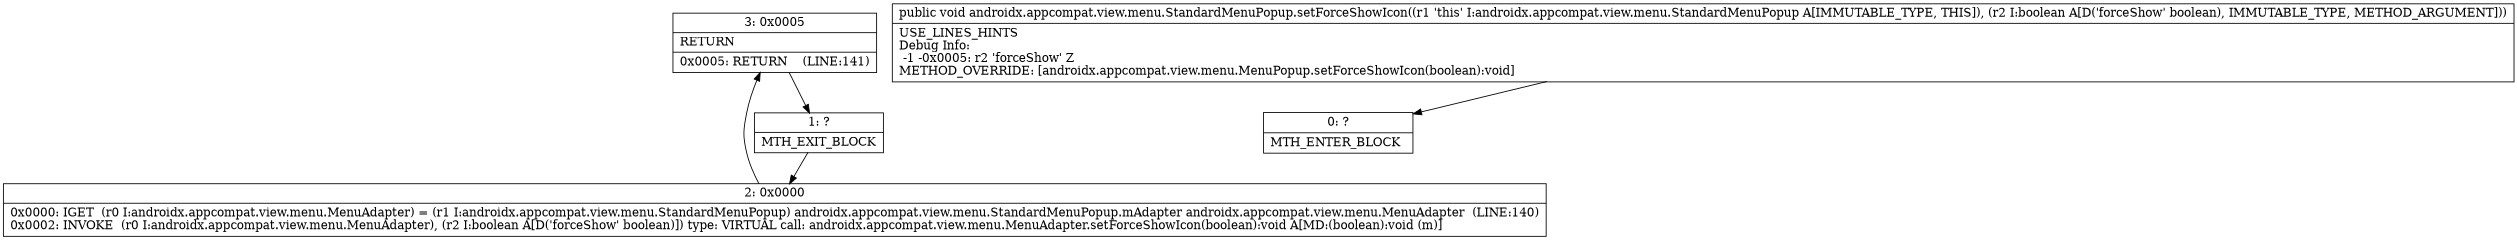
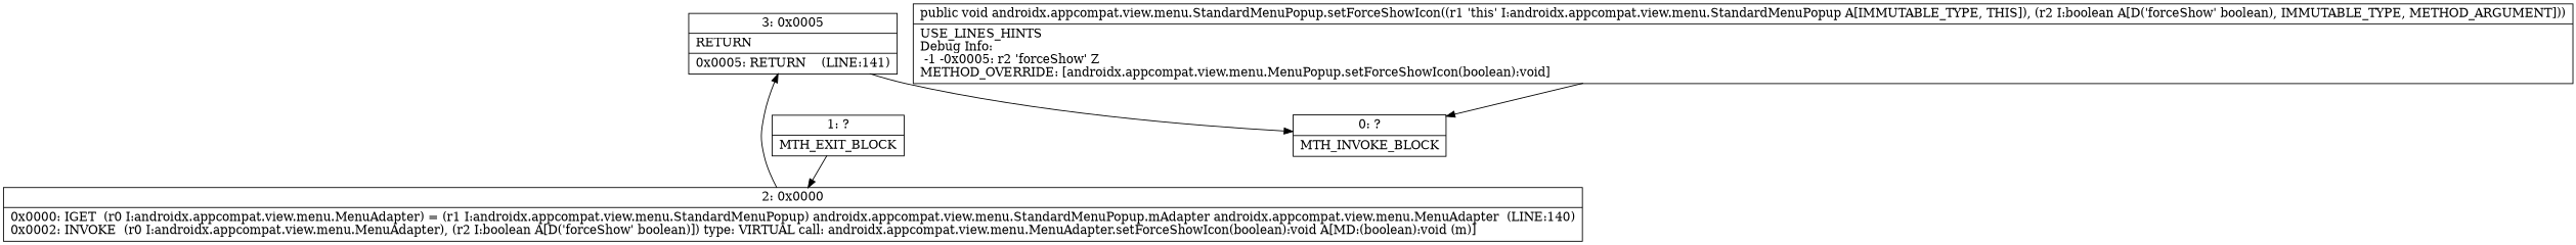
  digraph {
    node [shape=record]
-   n1 [label="{0\:\ ?|MTH_ENTER_BLOCK\l}"]
+   n1 [label="{0\:\ ?|MTH_INVOKE_BLOCK\l}"]
    n2 [label="{2\:\ 0x0000|0x0000: IGET  (r0 I:androidx.appcompat.view.menu.MenuAdapter) = (r1 I:androidx.appcompat.view.menu.StandardMenuPopup) androidx.appcompat.view.menu.StandardMenuPopup.mAdapter androidx.appcompat.view.menu.MenuAdapter  (LINE:140)\l0x0002: INVOKE  (r0 I:androidx.appcompat.view.menu.MenuAdapter), (r2 I:boolean A[D('forceShow' boolean)]) type: VIRTUAL call: androidx.appcompat.view.menu.MenuAdapter.setForceShowIcon(boolean):void A[MD:(boolean):void (m)]\l}"]
    n3 [label="{3\:\ 0x0005|RETURN\l|0x0005: RETURN    (LINE:141)\l}"]
    n4 [label="{1\:\ ?|MTH_EXIT_BLOCK\l}"]
    n5 [label="{public void androidx.appcompat.view.menu.StandardMenuPopup.setForceShowIcon((r1 'this' I:androidx.appcompat.view.menu.StandardMenuPopup A[IMMUTABLE_TYPE, THIS]), (r2 I:boolean A[D('forceShow' boolean), IMMUTABLE_TYPE, METHOD_ARGUMENT]))  | USE_LINES_HINTS\lDebug Info:\l  \-1 \-0x0005: r2 'forceShow' Z\lMETHOD_OVERRIDE: [androidx.appcompat.view.menu.MenuPopup.setForceShowIcon(boolean):void]\l}"]
    n2 -> n3
-   n3 -> n4
+   n3 -> n1
    n4 -> n2
    n5 -> n1
  }
